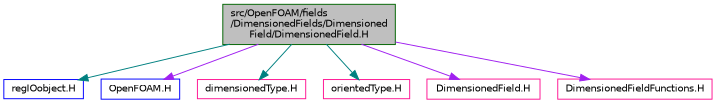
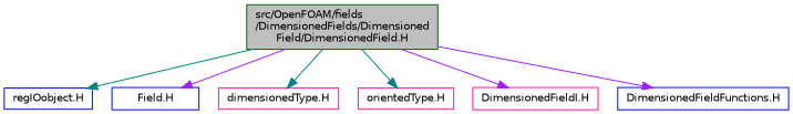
  digraph {
    node [color=blue fontname=Helvetica fontsize=10 shape=record]
    edge [color=teal fontname=Helvetica fontsize=10 labelfontname=Helvetica labelfontsize=10 style=solid]
    n1 [color=darkgreen fillcolor=grey75 fontcolor=black height=0.2 label="src/OpenFOAM/fields\l/DimensionedFields/Dimensioned\lField/DimensionedField.H" style=filled width=0.4]
    n2 [height=0.2 label="regIOobject.H" width=0.4]
-   n3 [height=0.2 label="OpenFOAM.H" width=0.4]
+   n3 [height=0.2 label="Field.H" width=0.4]
    n4 [color=deeppink height=0.2 label="dimensionedType.H" width=0.4]
    n5 [color=deeppink height=0.2 label="orientedType.H" width=0.4]
-   n6 [color=deeppink height=0.2 label="DimensionedField.H" width=0.4]
-   n7 [color=deeppink height=0.2 label="DimensionedFieldFunctions.H" width=0.4]
+   n6 [color=deeppink height=0.2 label="DimensionedFieldI.H" width=0.4]
+   n7 [height=0.2 label="DimensionedFieldFunctions.H" width=0.4]
    n1 -> n2
    n1 -> n3 [color=purple]
    n1 -> n4
    n1 -> n5
    n1 -> n6 [color=purple]
    n1 -> n7 [color=purple]
  }
